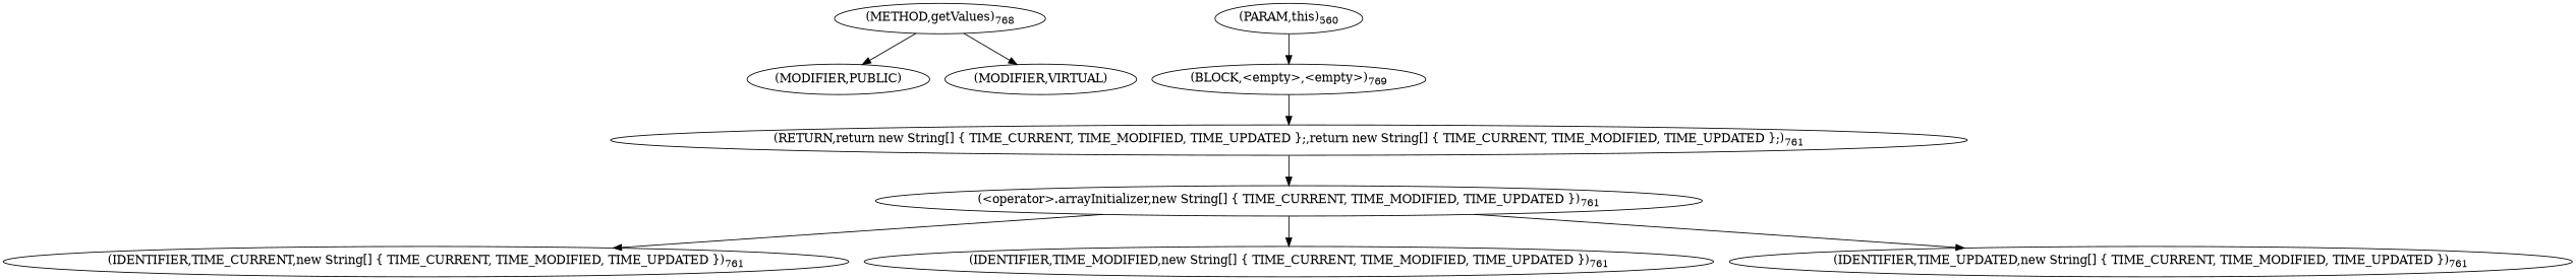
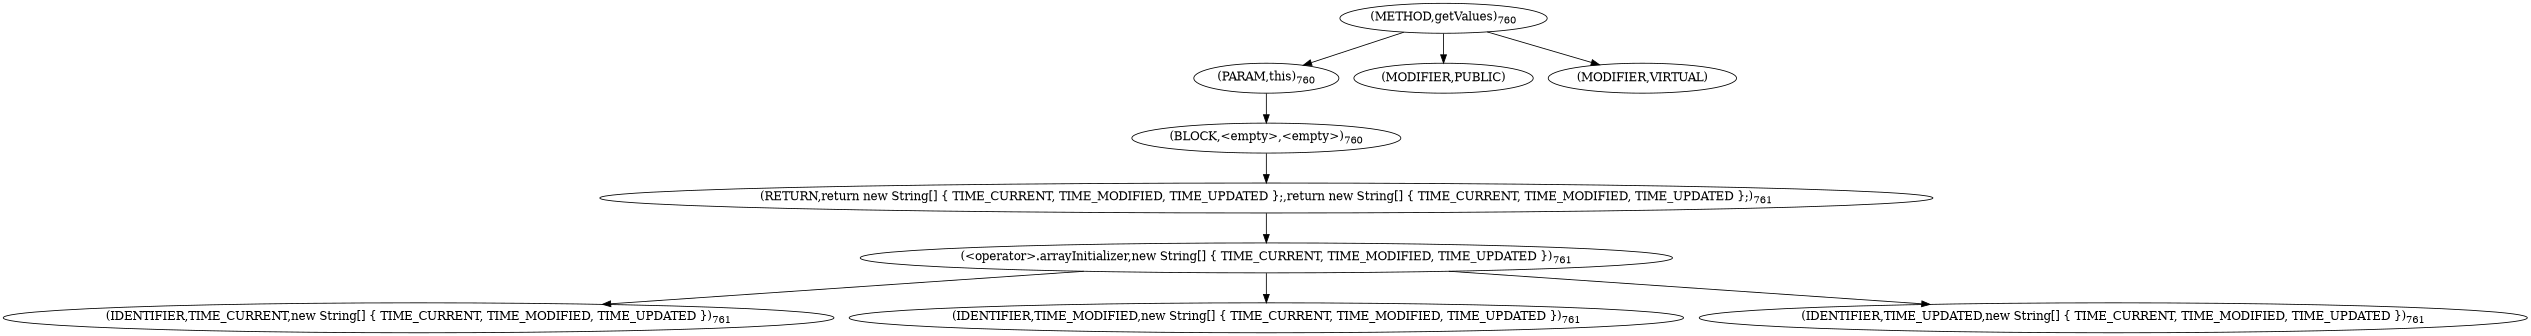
  digraph {
-   n1 [label=<(METHOD,getValues)<SUB>768</SUB>>]
-   n2 [label=<(PARAM,this)<SUB>560</SUB>>]
+   n1 [label=<(METHOD,getValues)<SUB>760</SUB>>]
+   n2 [label=<(PARAM,this)<SUB>760</SUB>>]
    n3 [label=<(MODIFIER,PUBLIC)>]
    n4 [label=<(MODIFIER,VIRTUAL)>]
-   n5 [label=<(BLOCK,&lt;empty&gt;,&lt;empty&gt;)<SUB>769</SUB>>]
+   n5 [label=<(BLOCK,&lt;empty&gt;,&lt;empty&gt;)<SUB>760</SUB>>]
    n6 [label=<(RETURN,return new String[] { TIME_CURRENT, TIME_MODIFIED, TIME_UPDATED };,return new String[] { TIME_CURRENT, TIME_MODIFIED, TIME_UPDATED };)<SUB>761</SUB>>]
    n7 [label=<(&lt;operator&gt;.arrayInitializer,new String[] { TIME_CURRENT, TIME_MODIFIED, TIME_UPDATED })<SUB>761</SUB>>]
    n8 [label=<(IDENTIFIER,TIME_CURRENT,new String[] { TIME_CURRENT, TIME_MODIFIED, TIME_UPDATED })<SUB>761</SUB>>]
    n9 [label=<(IDENTIFIER,TIME_MODIFIED,new String[] { TIME_CURRENT, TIME_MODIFIED, TIME_UPDATED })<SUB>761</SUB>>]
    n10 [label=<(IDENTIFIER,TIME_UPDATED,new String[] { TIME_CURRENT, TIME_MODIFIED, TIME_UPDATED })<SUB>761</SUB>>]
+   n1 -> n2
    n1 -> n3
    n1 -> n4
    n2 -> n5
    n5 -> n6
    n6 -> n7
    n7 -> n8
    n7 -> n9
    n7 -> n10
  }
